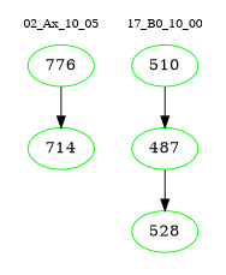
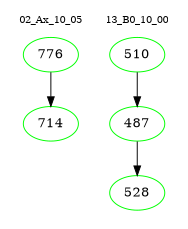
  digraph {
    node [color=green]
    edge [color=black]
    n1 [label=776]
    n2 [label=714]
    n3 [label=510]
    n4 [label=487]
    n5 [label=528]
    subgraph cluster_1 {
      color=white
      fontsize=10
      label="02_Ax_10_05"
      n1
      n2
    }
    subgraph cluster_2 {
      color=white
      fontsize=10
-     label="17_B0_10_00"
+     label="13_B0_10_00"
      n3
      n4
      n5
    }
    n1 -> n2
    n3 -> n4
    n4 -> n5
  }
